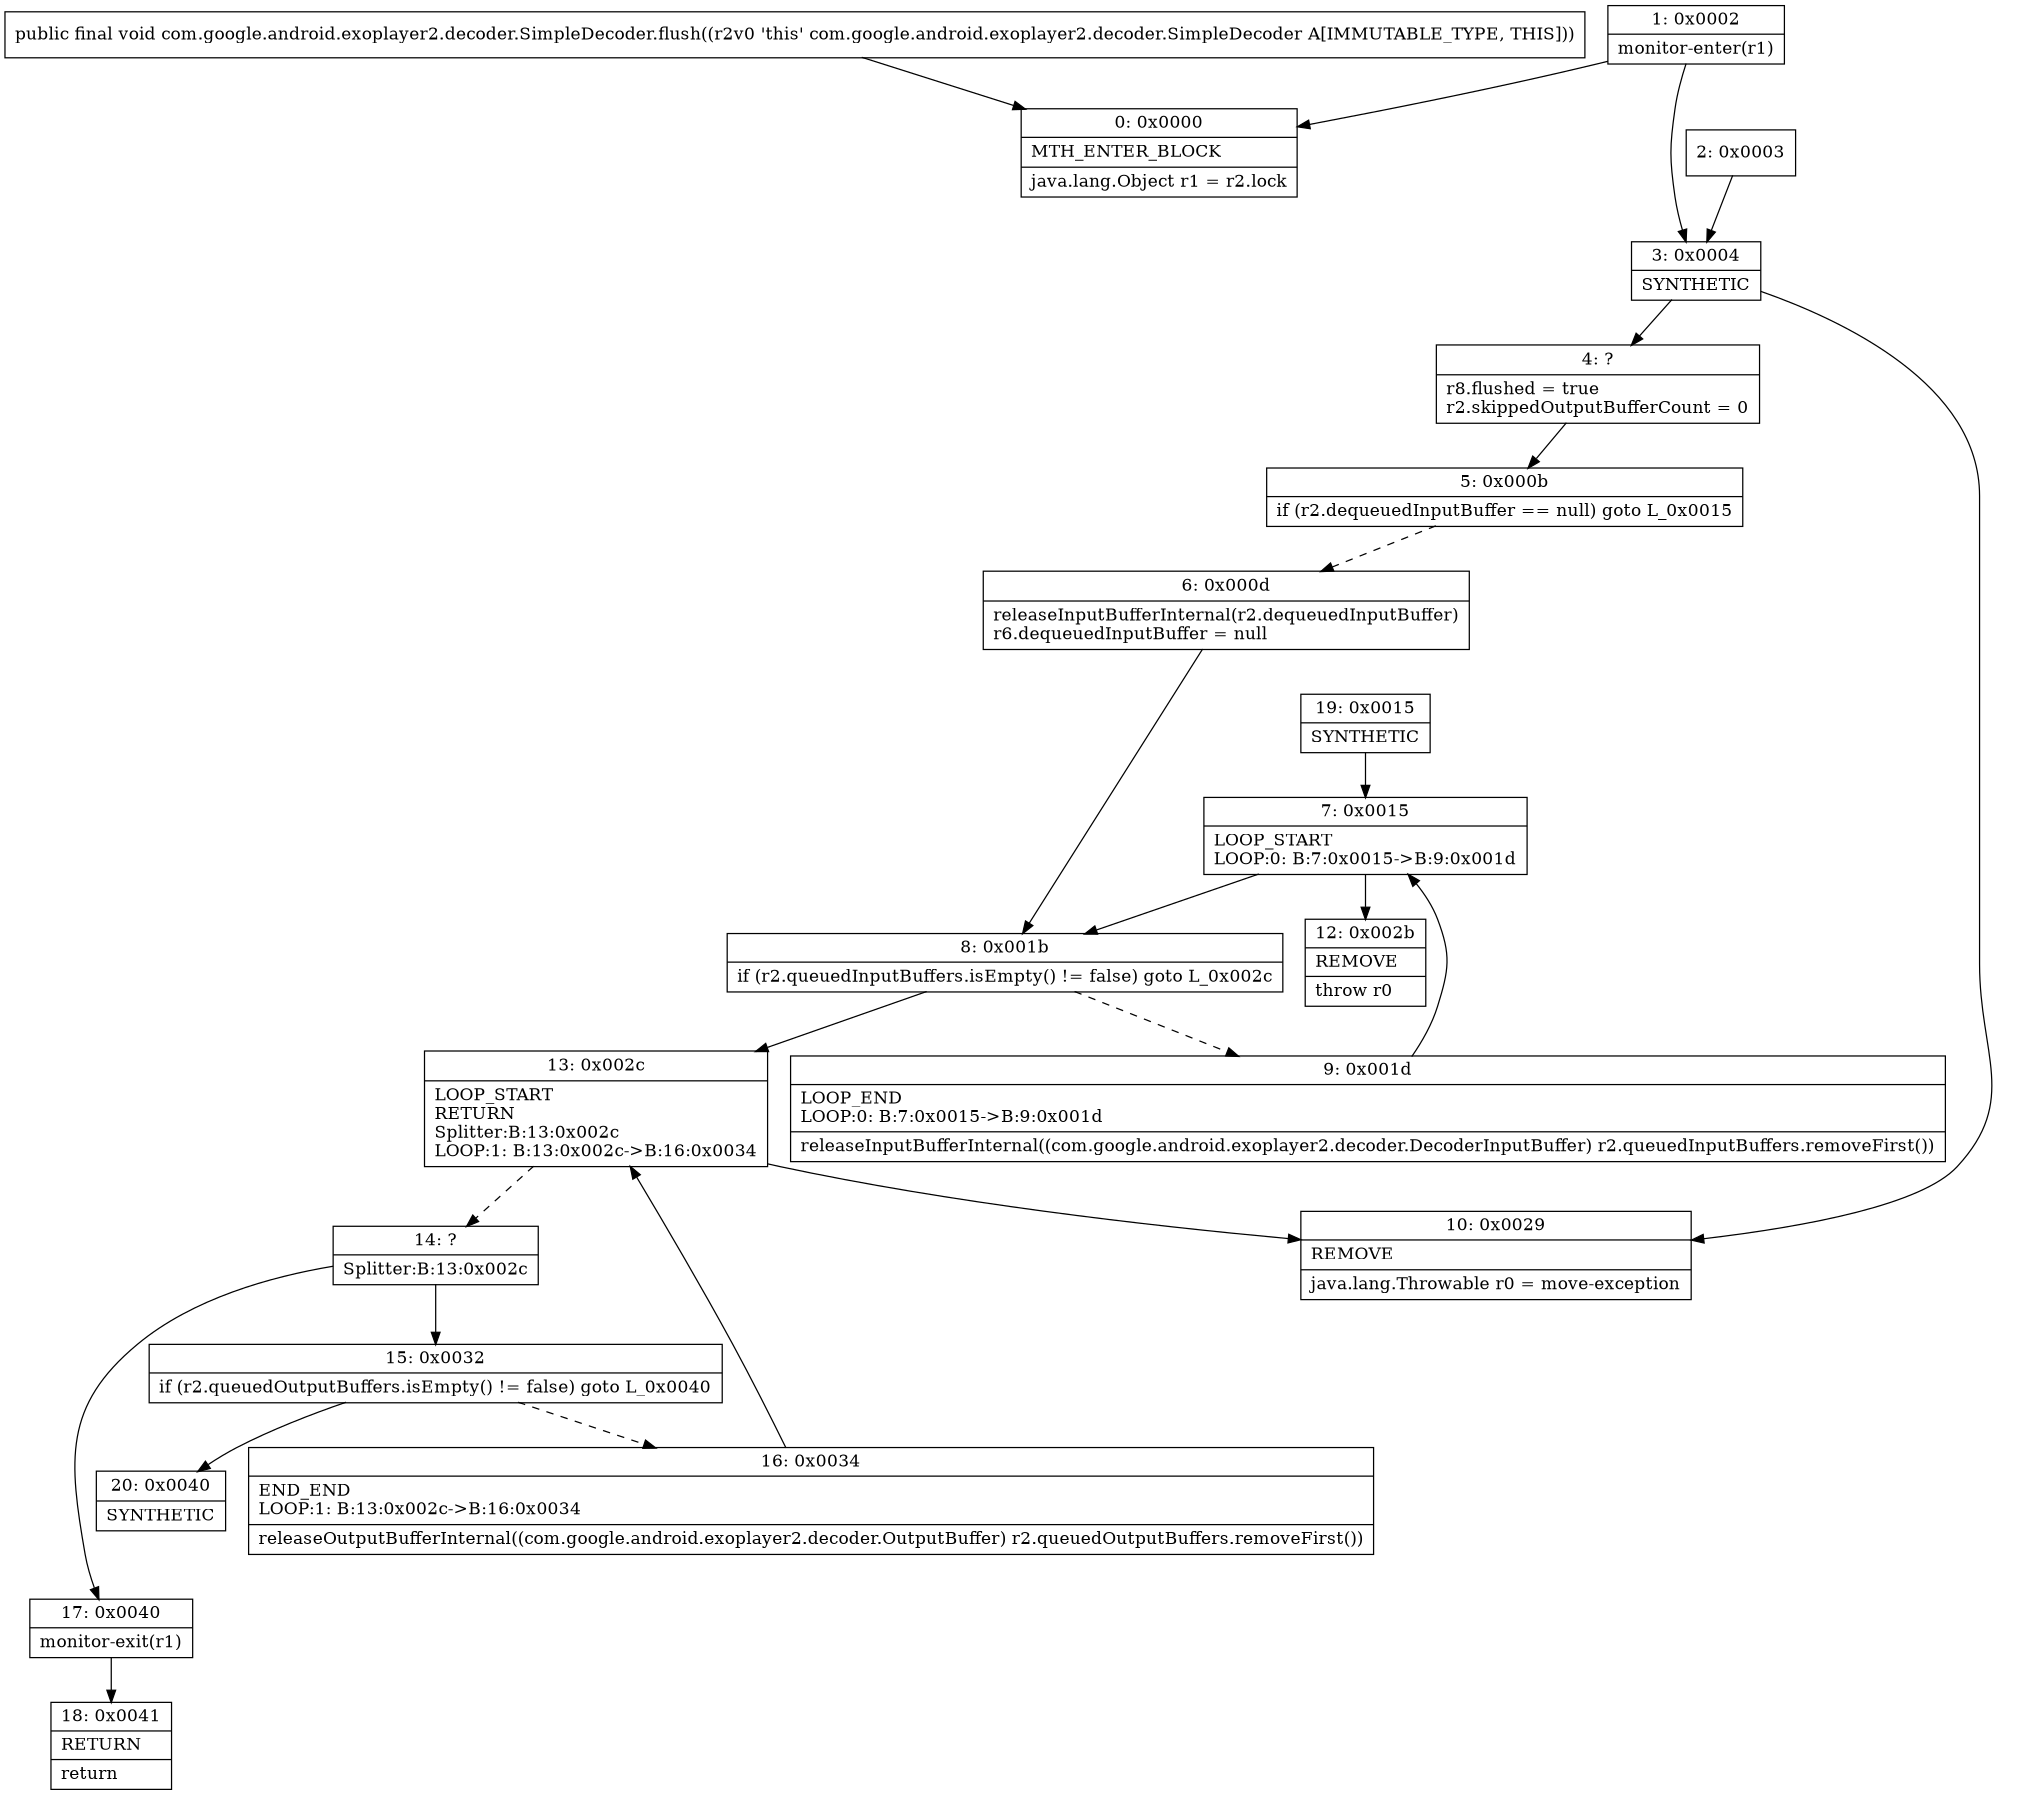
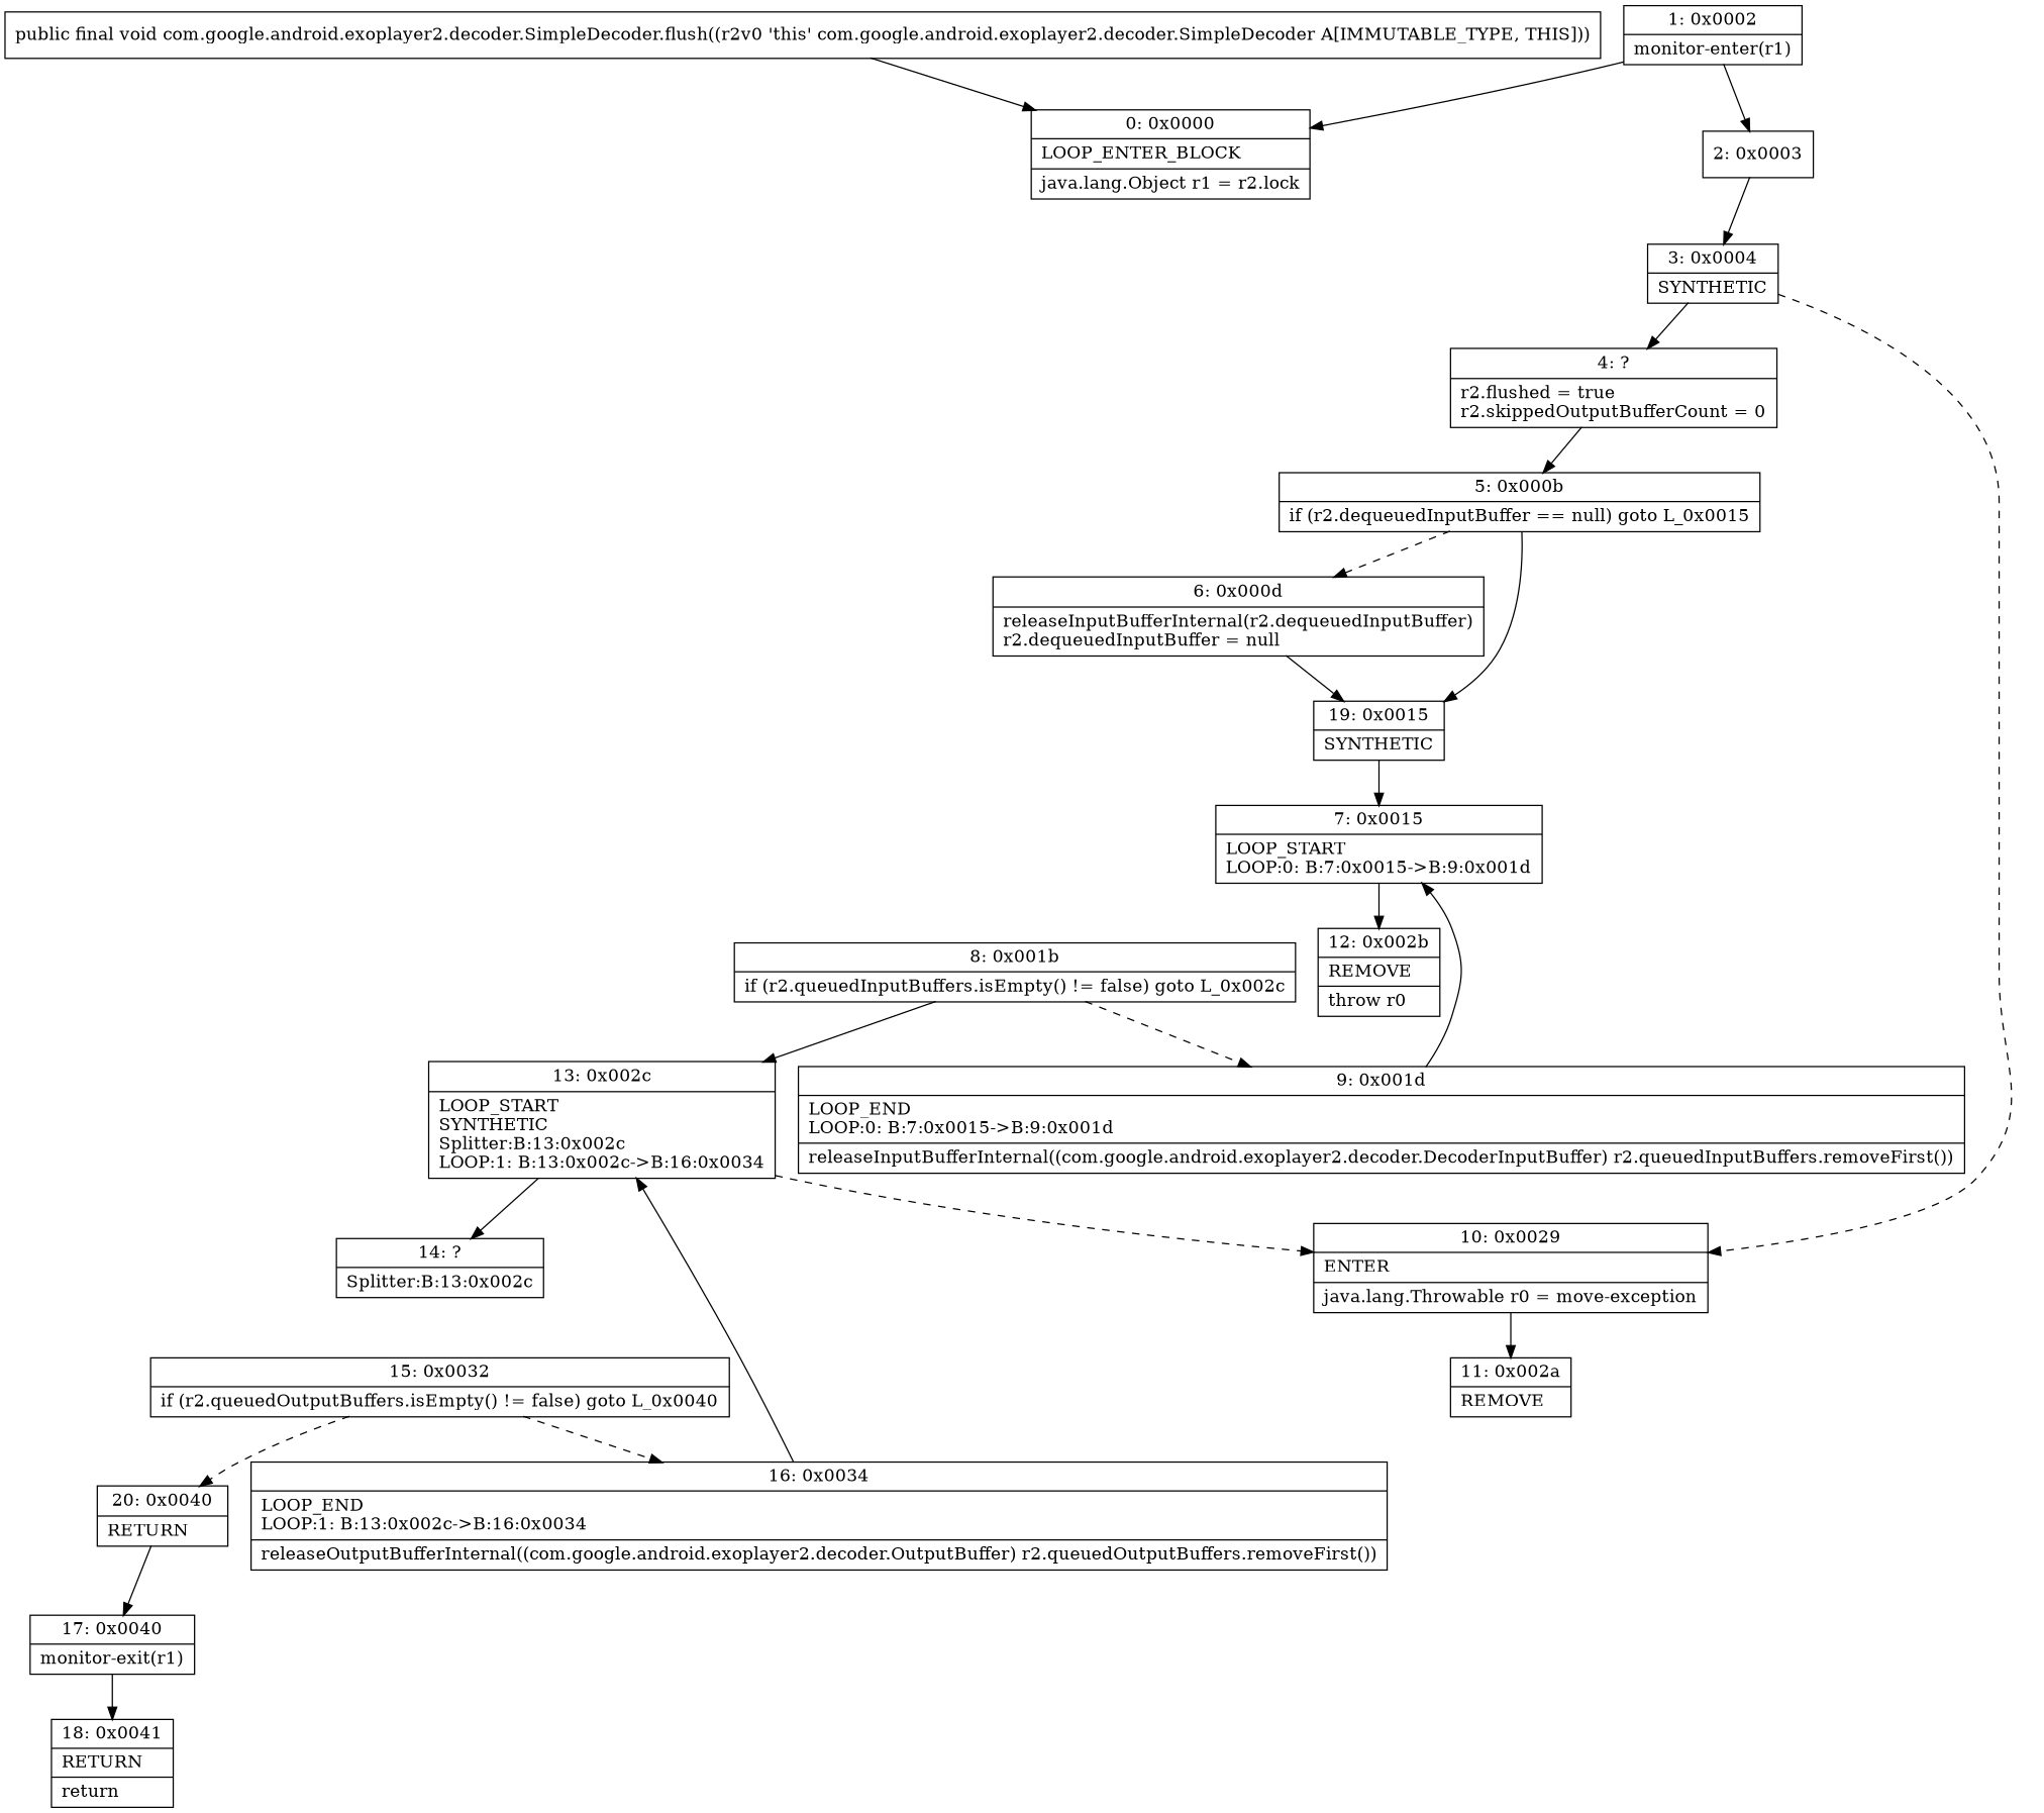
  digraph {
    node [shape=record]
-   n1 [label="{0\:\ 0x0000|MTH_ENTER_BLOCK\l|java.lang.Object r1 = r2.lock\l}"]
+   n1 [label="{0\:\ 0x0000|LOOP_ENTER_BLOCK\l|java.lang.Object r1 = r2.lock\l}"]
    n2 [label="{1\:\ 0x0002|monitor\-enter(r1)\l}"]
    n3 [label="{2\:\ 0x0003}"]
    n4 [label="{3\:\ 0x0004|SYNTHETIC\l}"]
-   n5 [label="{4\:\ ?|r8.flushed = true\lr2.skippedOutputBufferCount = 0\l}"]
-   n6 [label="{10\:\ 0x0029|REMOVE\l|java.lang.Throwable r0 = move\-exception\l}"]
+   n5 [label="{4\:\ ?|r2.flushed = true\lr2.skippedOutputBufferCount = 0\l}"]
+   n6 [label="{10\:\ 0x0029|ENTER\l|java.lang.Throwable r0 = move\-exception\l}"]
    n7 [label="{5\:\ 0x000b|if (r2.dequeuedInputBuffer == null) goto L_0x0015\l}"]
-   n9 [label="{6\:\ 0x000d|releaseInputBufferInternal(r2.dequeuedInputBuffer)\lr6.dequeuedInputBuffer = null\l}"]
+   n8 [label="{11\:\ 0x002a|REMOVE\l}"]
+   n9 [label="{6\:\ 0x000d|releaseInputBufferInternal(r2.dequeuedInputBuffer)\lr2.dequeuedInputBuffer = null\l}"]
    n10 [label="{19\:\ 0x0015|SYNTHETIC\l}"]
    n11 [label="{7\:\ 0x0015|LOOP_START\lLOOP:0: B:7:0x0015\-\>B:9:0x001d\l}"]
    n12 [label="{8\:\ 0x001b|if (r2.queuedInputBuffers.isEmpty() != false) goto L_0x002c\l}"]
    n13 [label="{12\:\ 0x002b|REMOVE\l|throw r0\l}"]
    n14 [label="{9\:\ 0x001d|LOOP_END\lLOOP:0: B:7:0x0015\-\>B:9:0x001d\l|releaseInputBufferInternal((com.google.android.exoplayer2.decoder.DecoderInputBuffer) r2.queuedInputBuffers.removeFirst())\l}"]
-   n15 [label="{13\:\ 0x002c|LOOP_START\lRETURN\lSplitter:B:13:0x002c\lLOOP:1: B:13:0x002c\-\>B:16:0x0034\l}"]
+   n15 [label="{13\:\ 0x002c|LOOP_START\lSYNTHETIC\lSplitter:B:13:0x002c\lLOOP:1: B:13:0x002c\-\>B:16:0x0034\l}"]
    n16 [label="{14\:\ ?|Splitter:B:13:0x002c\l}"]
    n17 [label="{15\:\ 0x0032|if (r2.queuedOutputBuffers.isEmpty() != false) goto L_0x0040\l}"]
-   n18 [label="{16\:\ 0x0034|END_END\lLOOP:1: B:13:0x002c\-\>B:16:0x0034\l|releaseOutputBufferInternal((com.google.android.exoplayer2.decoder.OutputBuffer) r2.queuedOutputBuffers.removeFirst())\l}"]
-   n19 [label="{20\:\ 0x0040|SYNTHETIC\l}"]
+   n18 [label="{16\:\ 0x0034|LOOP_END\lLOOP:1: B:13:0x002c\-\>B:16:0x0034\l|releaseOutputBufferInternal((com.google.android.exoplayer2.decoder.OutputBuffer) r2.queuedOutputBuffers.removeFirst())\l}"]
+   n19 [label="{20\:\ 0x0040|RETURN\l}"]
    n20 [label="{17\:\ 0x0040|monitor\-exit(r1)\l}"]
    n21 [label="{18\:\ 0x0041|RETURN\l|return\l}"]
    n22 [label="{public final void com.google.android.exoplayer2.decoder.SimpleDecoder.flush((r2v0 'this' com.google.android.exoplayer2.decoder.SimpleDecoder A[IMMUTABLE_TYPE, THIS])) }"]
    n2 -> n1
-   n2 -> n4
+   n2 -> n3
    n3 -> n4
    n4 -> n5
-   n4 -> n6
+   n4 -> n6 [style=dashed]
    n5 -> n7
+   n6 -> n8
    n7 -> n9 [style=dashed]
-   n9 -> n12
+   n7 -> n10
+   n9 -> n10
    n10 -> n11
-   n11 -> n12
    n11 -> n13
    n12 -> n14 [style=dashed]
    n12 -> n15
    n14 -> n11
-   n15 -> n6
-   n15 -> n16 [style=dashed]
-   n16 -> n17
+   n15 -> n6 [style=dashed]
+   n15 -> n16
    n17 -> n18 [style=dashed]
-   n17 -> n19
+   n17 -> n19 [style=dashed]
    n18 -> n15
-   n16 -> n20
+   n19 -> n20
    n20 -> n21
    n22 -> n1
  }
